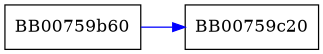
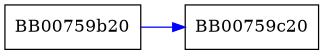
  digraph {
    splines=ortho
    rankdir=LR
    node [shape=box]
-   BB00759b20 [label=BB00759b60]
+   BB00759b20
    BB00759c20
    BB00759b20 -> BB00759c20 [color=blue]
  }
